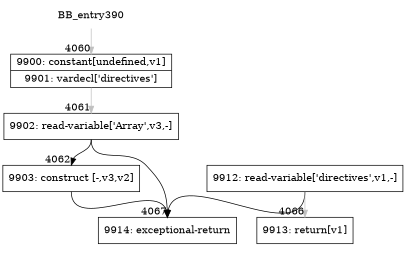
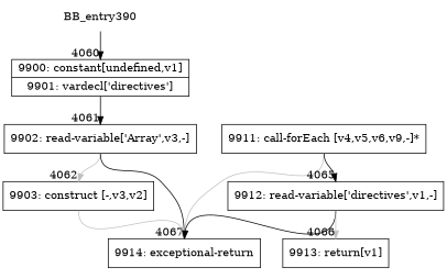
  digraph {
    rankdir=TD
    node [shape=record]
    edge [headport=n tailport=s]
    n1 [label=BB_entry390 shape=none]
    n2 [label="{9900: constant[undefined,v1]|9901: vardecl['directives']}"]
    n3 [label="{9902: read-variable['Array',v3,-]}"]
    n4 [label="{9903: construct [-,v3,v2]}"]
    n5 [label="{9914: exceptional-return}"]
+   n6 [label="{9911: call-forEach [v4,v5,v6,v9,-]*}"]
    n7 [label="{9912: read-variable['directives',v1,-]}"]
    n8 [label="{9913: return[v1]}"]
-   n1 -> n2 [headlabel="    4060" color=gray]
-   n2 -> n3 [headlabel="      4061" color=gray]
-   n3 -> n4 [headlabel="      4062"]
+   n1 -> n2 [headlabel="    4060"]
+   n2 -> n3 [headlabel="      4061"]
+   n3 -> n4 [headlabel="      4062" color=gray]
    n3 -> n5 [color=black headlabel="      4067"]
-   n4 -> n5 [color=black]
+   n4 -> n5 [color=gray]
+   n6 -> n5 [color=gray]
+   n6 -> n7 [headlabel="      4065"]
    n7 -> n5 [color=black]
    n7 -> n8 [color=gray headlabel="      4066"]
  }
